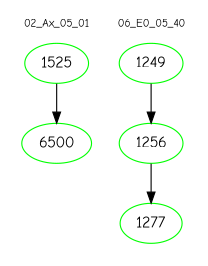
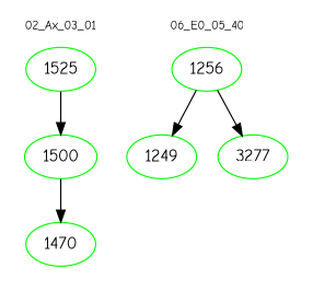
  digraph {
    fontname="Comic Neue"
    node [color=green fontname="Comic Neue"]
    edge [color=black fontname="Comic Neue"]
-   n1 [label=6500]
+   n1 [label=1500]
+   n2 [label=1470]
    n3 [label=1525]
    n4 [label=1256]
    n5 [label=1249]
-   n6 [label=1277]
+   n6 [label=3277]
    subgraph cluster_1 {
      color=white
      fontsize=10
-     label="02_Ax_05_01"
+     label="02_Ax_03_01"
      n1
+     n2
      n3
    }
    subgraph cluster_2 {
      color=white
      fontsize=10
      label="06_E0_05_40"
      n4
      n5
      n6
    }
+   n1 -> n2
    n3 -> n1
-   n5 -> n4
+   n4 -> n5
    n4 -> n6
  }
